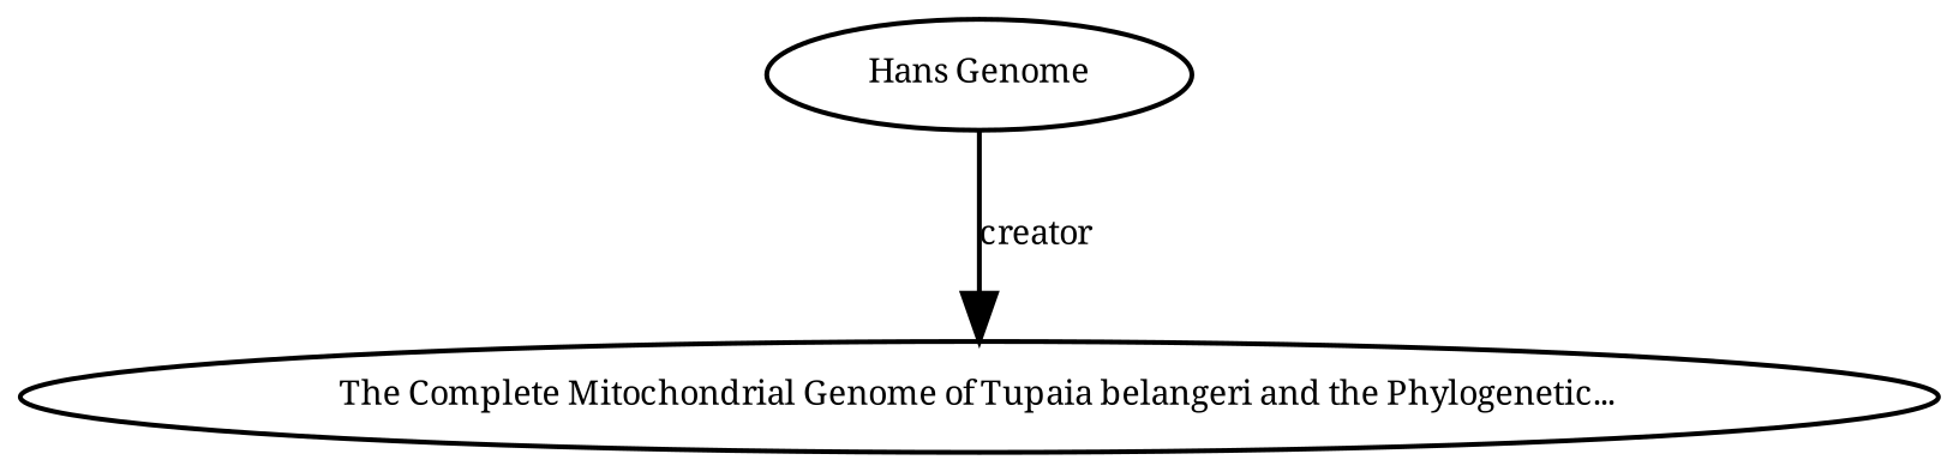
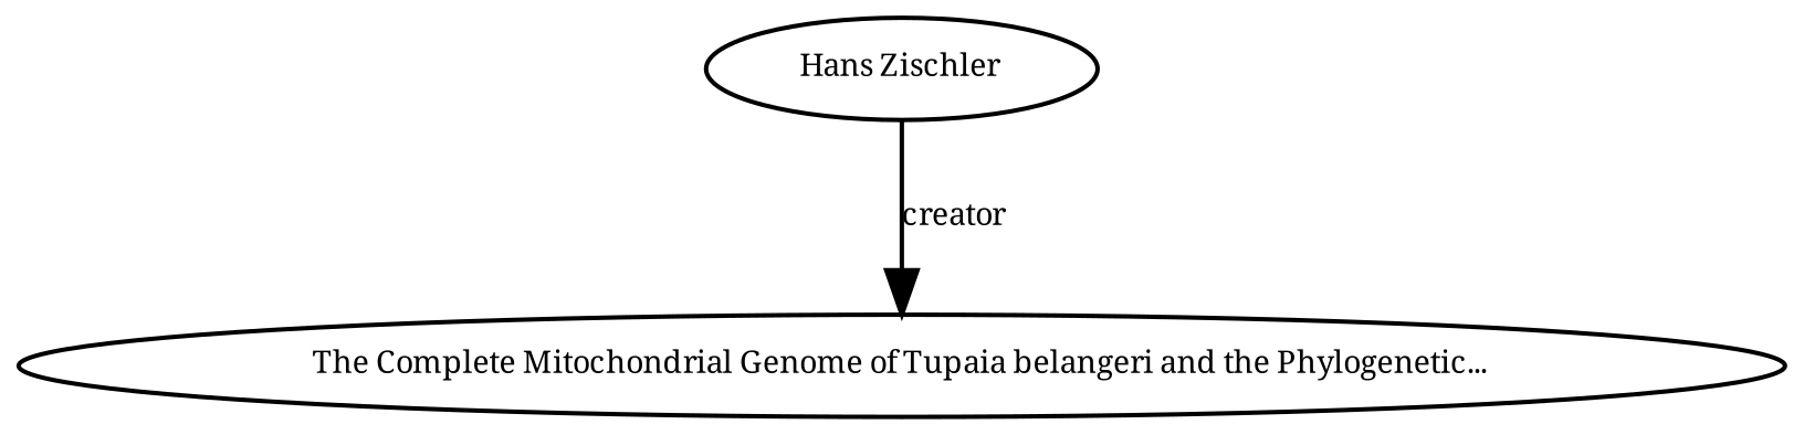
  digraph {
    fontname="Noto Serif"
    node [fontname="Noto Serif" fontsize=7]
-   n1 [height=0.27433100247 label="Hans Genome" width=0.27433100247]
+   n1 [height=0.27433100247 label="Hans Zischler" width=0.27433100247]
    n2 [height=0.27433100247 label="The Complete Mitochondrial Genome of Tupaia belangeri and the Phylogenetic..." width=0.27433100247]
    n1 -> n2 [fontname="Noto Serif" fontsize=7 label=creator]
  }
